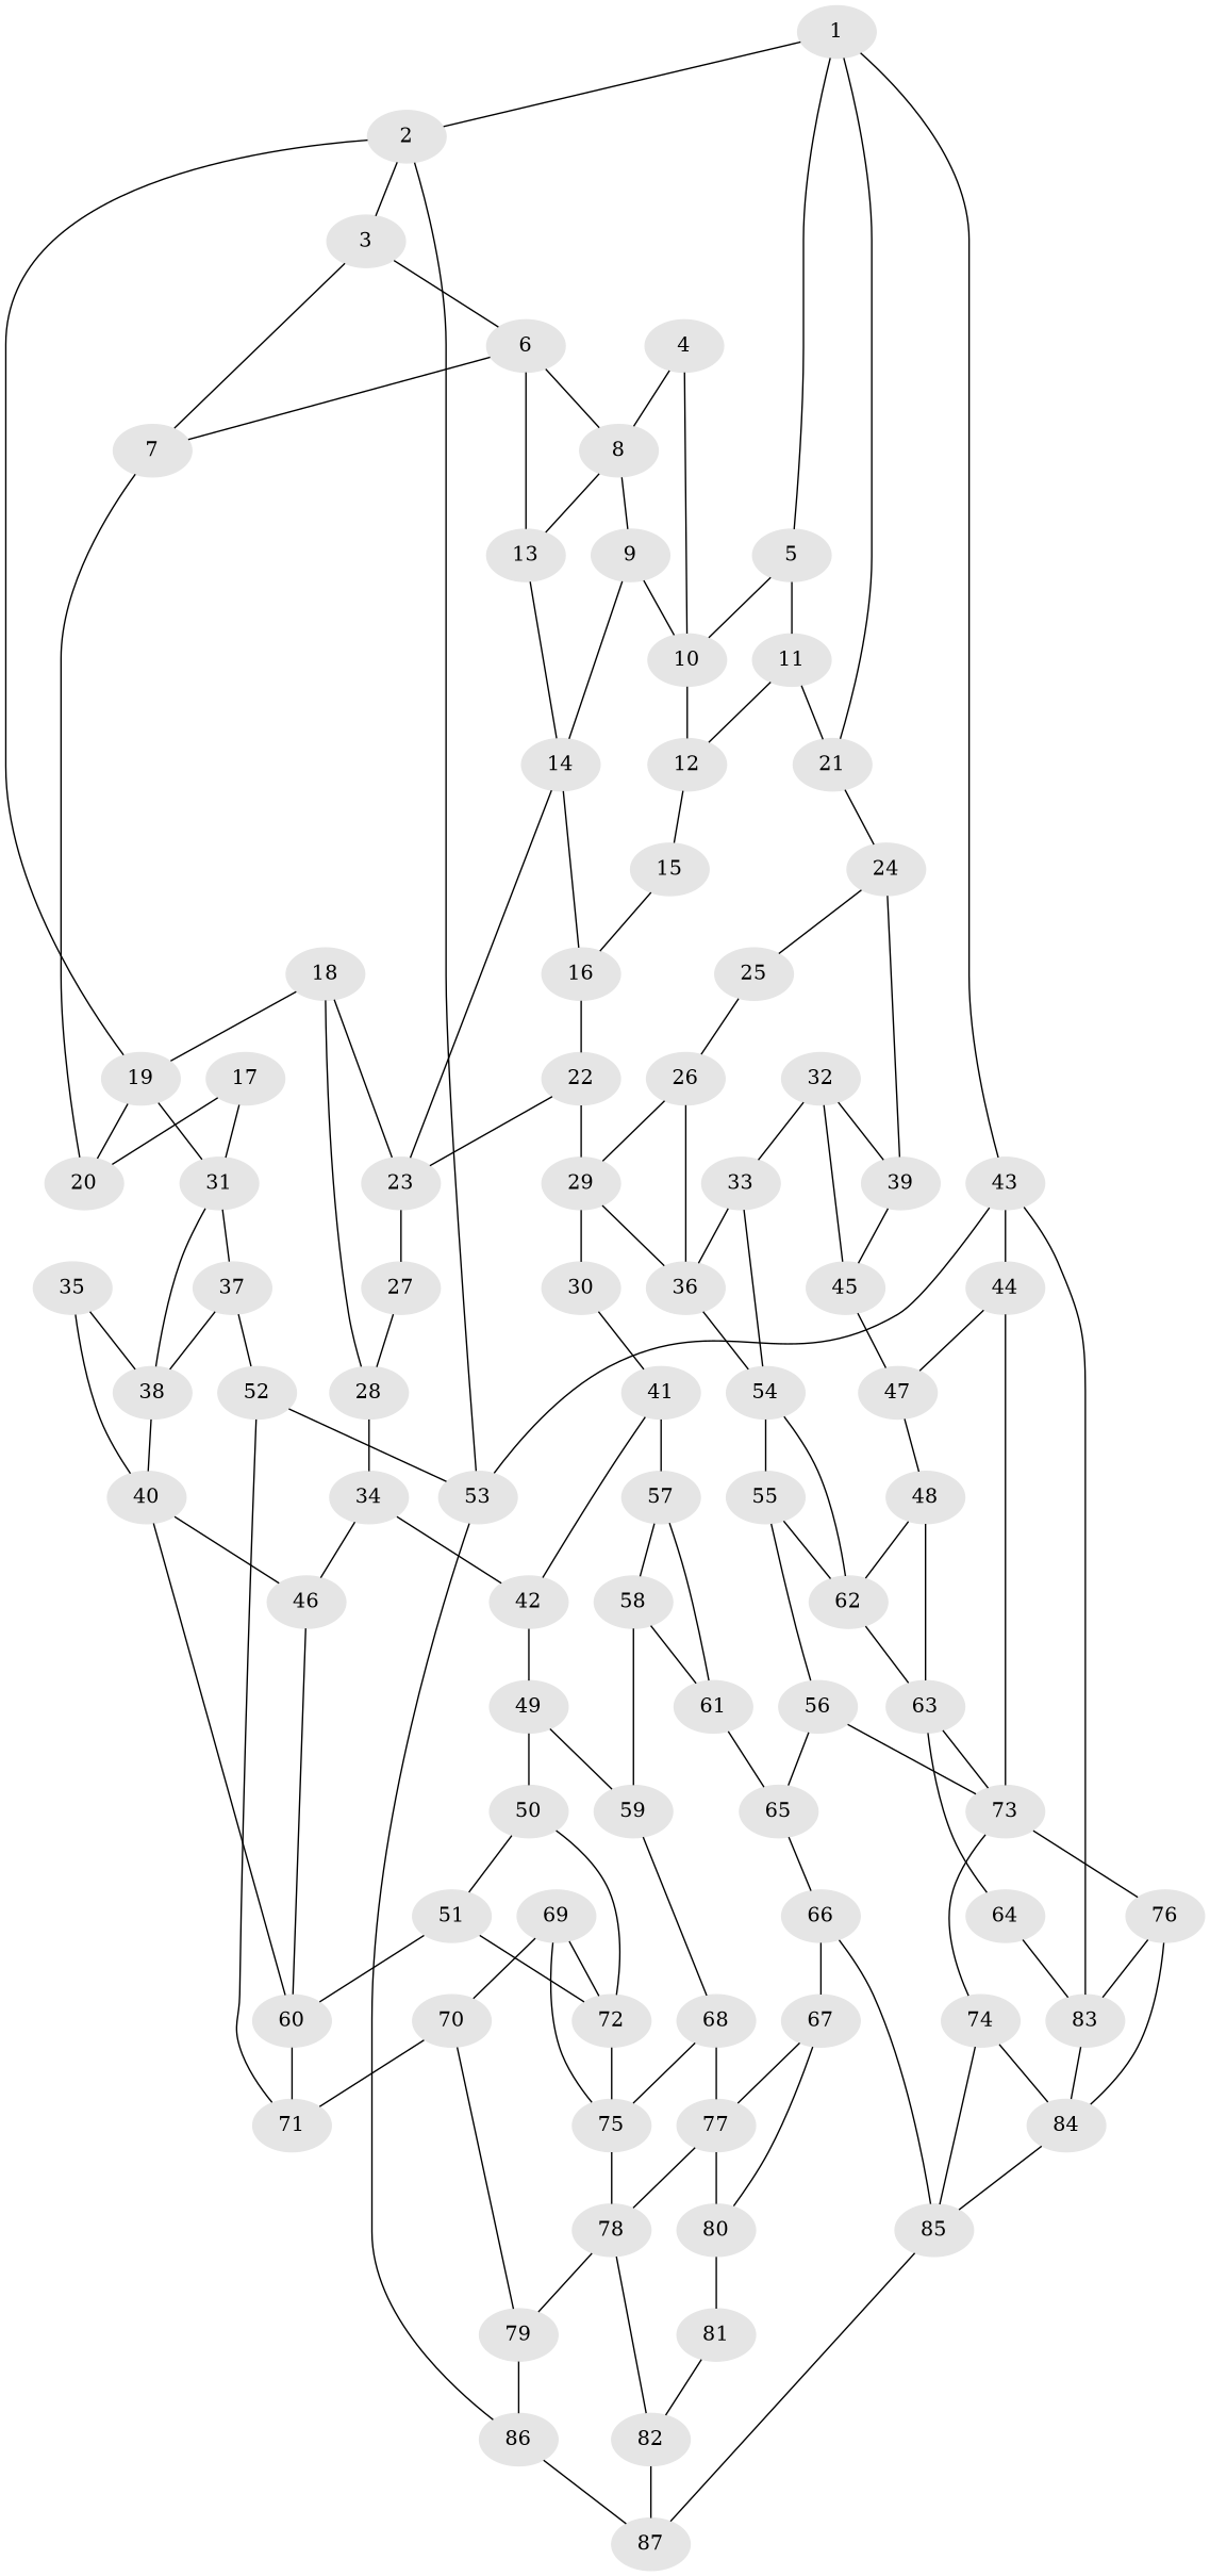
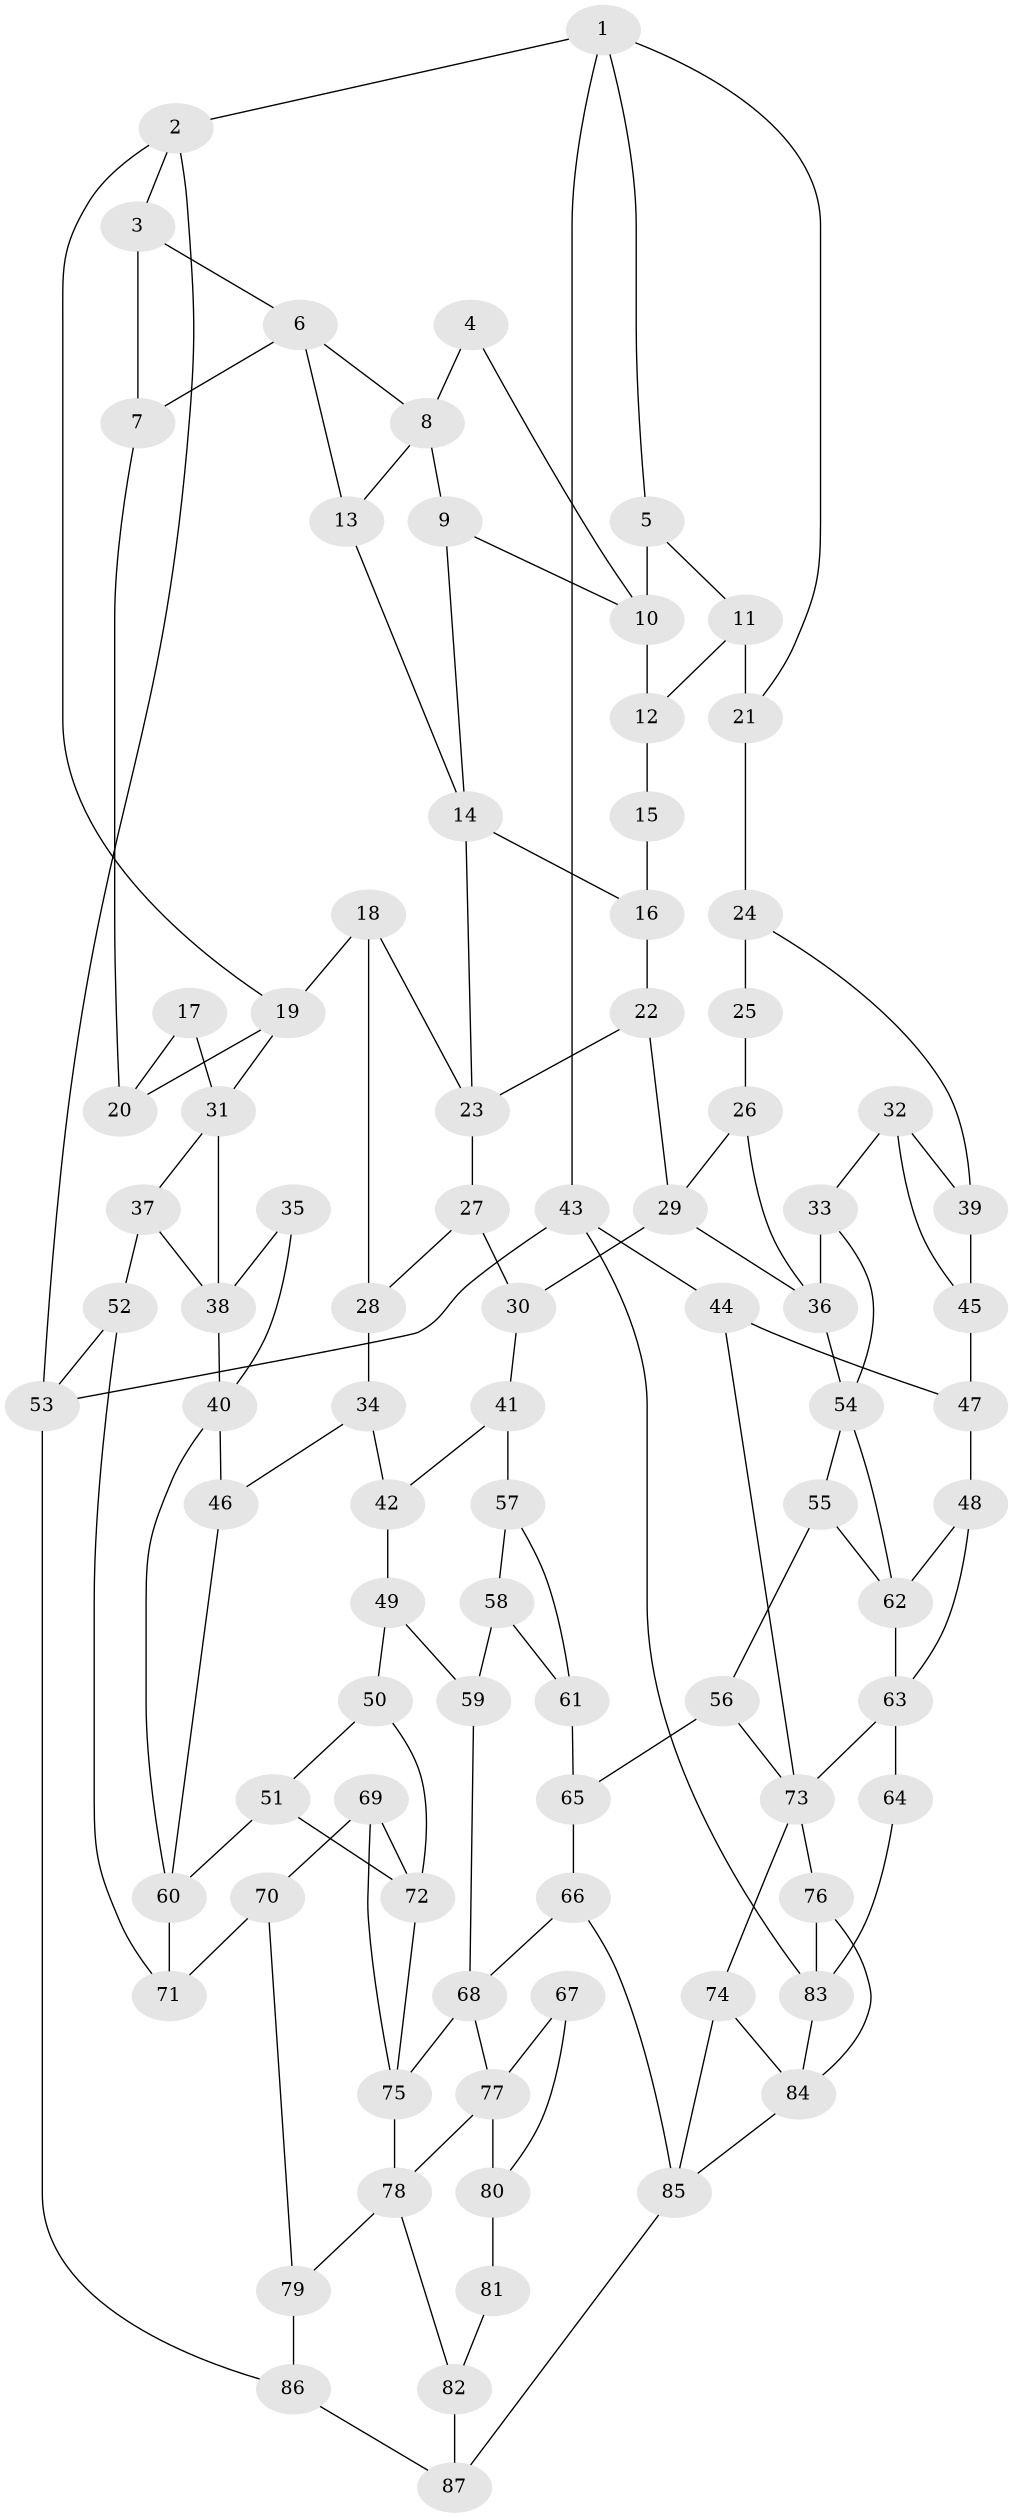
  graph {
    node [color=gray90 style=filled]
    edge [weight=1.0]
    1
    2
    5
    21
    43
    3
    53
    19
    10
    11
    24
    44
    83
    6
    7
    17
    20
    31
    86
    8
    13
    4
    9
    12
    14
    16
    23
    15
    22
    27
    25
    26
    29
    37
    38
    18
    28
    34
    39
    36
    30
    45
    54
    41
    42
    46
    57
    52
    40
    32
    33
    47
    62
    55
    49
    60
    35
    71
    58
    61
    50
    59
    73
    84
    48
    64
    63
    51
    72
    68
    75
    87
    56
    65
    66
    74
    76
    77
    67
    85
    80
    78
    81
    69
    70
    79
    82
    1 -- 2
    1 -- 5
    1 -- 21
    1 -- 43
    2 -- 3
    2 -- 53
    2 -- 19
    5 -- 10
    5 -- 11
    21 -- 24
    43 -- 53
    43 -- 44
    43 -- 83
    3 -- 6
    3 -- 7
    53 -- 86
    19 -- 20
    19 -- 31
    10 -- 12
    11 -- 21 [weight=2.0]
    11 -- 12
    24 -- 25
    24 -- 39 [weight=2.0]
    44 -- 47
    44 -- 73
    83 -- 84
    6 -- 7
    6 -- 8
    6 -- 13
    7 -- 20 [weight=2.0]
    17 -- 20
    17 -- 31
    31 -- 37
    31 -- 38
    86 -- 87
    8 -- 13
    8 -- 9
    13 -- 14
    4 -- 10
    4 -- 8
    9 -- 10
    9 -- 14
    12 -- 15
    14 -- 16
    14 -- 23
    16 -- 22
    23 -- 27
    15 -- 16
    22 -- 23
    22 -- 29
    27 -- 28
+   27 -- 30
    25 -- 26
    26 -- 29
    26 -- 36
    29 -- 36
    29 -- 30
    37 -- 38
    37 -- 52
    38 -- 40
    18 -- 19
    18 -- 23
    18 -- 28
    28 -- 34
    34 -- 42
    34 -- 46
    39 -- 45
    36 -- 54
    30 -- 41
    45 -- 47 [weight=2.0]
    54 -- 62
    54 -- 55
    41 -- 42
    41 -- 57 [weight=2.0]
    42 -- 49
    46 -- 60
    57 -- 58
    57 -- 61
    52 -- 53
    52 -- 71
    40 -- 46
    40 -- 60
    32 -- 39
    32 -- 45
    32 -- 33
    33 -- 36
    33 -- 54
    47 -- 48
    62 -- 63
    55 -- 62
    55 -- 56
    49 -- 50
    49 -- 59
    60 -- 71
    35 -- 38
    35 -- 40
    58 -- 61
    58 -- 59
    61 -- 65 [weight=2.0]
    50 -- 51
    50 -- 72
    59 -- 68
    73 -- 74
    73 -- 76
    84 -- 85
    48 -- 62
    48 -- 63
    64 -- 83
    63 -- 73
    63 -- 64
    51 -- 60
    51 -- 72
    72 -- 75
    68 -- 75
    68 -- 77
    75 -- 78
    56 -- 73
    56 -- 65
    65 -- 66
-   66 -- 67
+   66 -- 68
    66 -- 85
    74 -- 84
    74 -- 85
    76 -- 83
    76 -- 84
    77 -- 80
    77 -- 78
    67 -- 77
    67 -- 80
    85 -- 87
    80 -- 81 [weight=2.0]
    78 -- 79
    78 -- 82
    81 -- 82
    69 -- 72
    69 -- 75
    69 -- 70
    70 -- 71
    70 -- 79
    79 -- 86
    82 -- 87
  }
